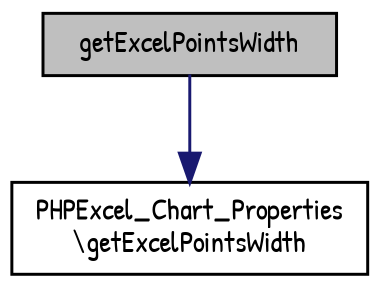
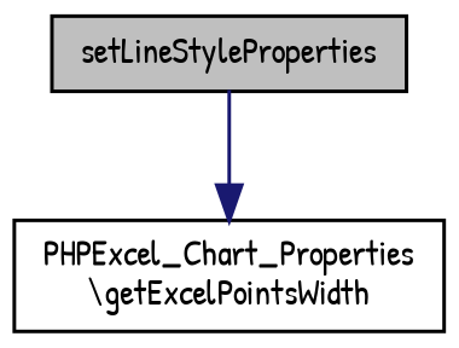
  digraph {
    rankdir=TB
    fontname="Patrick Hand"
    node [color=black fontname="Patrick Hand" fontsize=10 shape=record style=filled]
-   n1 [fillcolor=grey75 fontcolor=black height=0.2 label=getExcelPointsWidth width=0.4]
+   n1 [fillcolor=grey75 fontcolor=black height=0.2 label=setLineStyleProperties width=0.4]
    n2 [fillcolor=white height=0.2 label="PHPExcel_Chart_Properties\l\\getExcelPointsWidth" width=0.4]
    n1 -> n2 [color=midnightblue fontname="Patrick Hand" fontsize=10 labelfontname=Helvetica labelfontsize=10 style=solid]
  }
